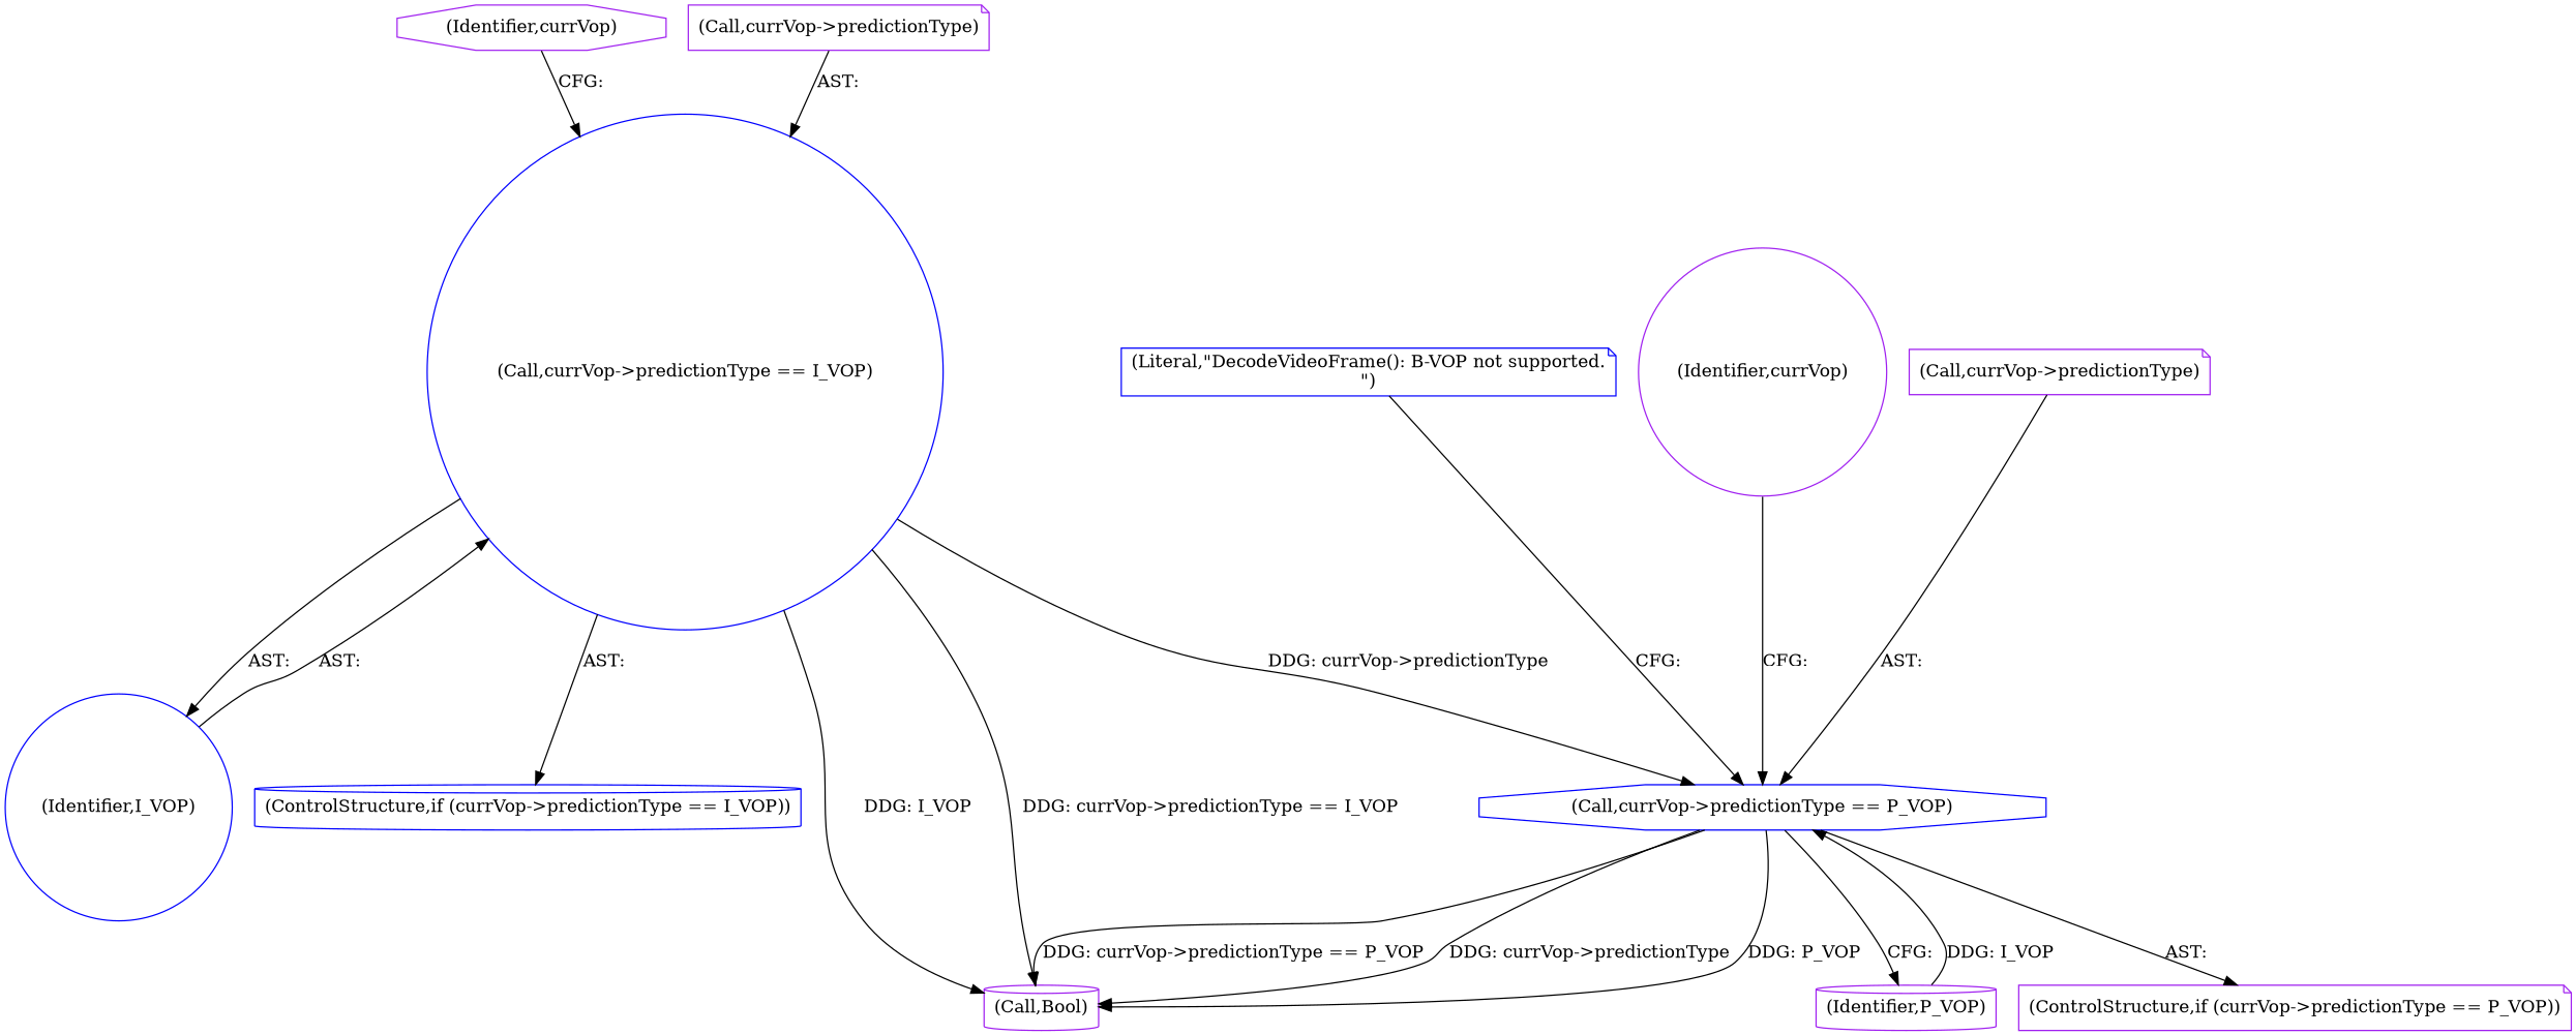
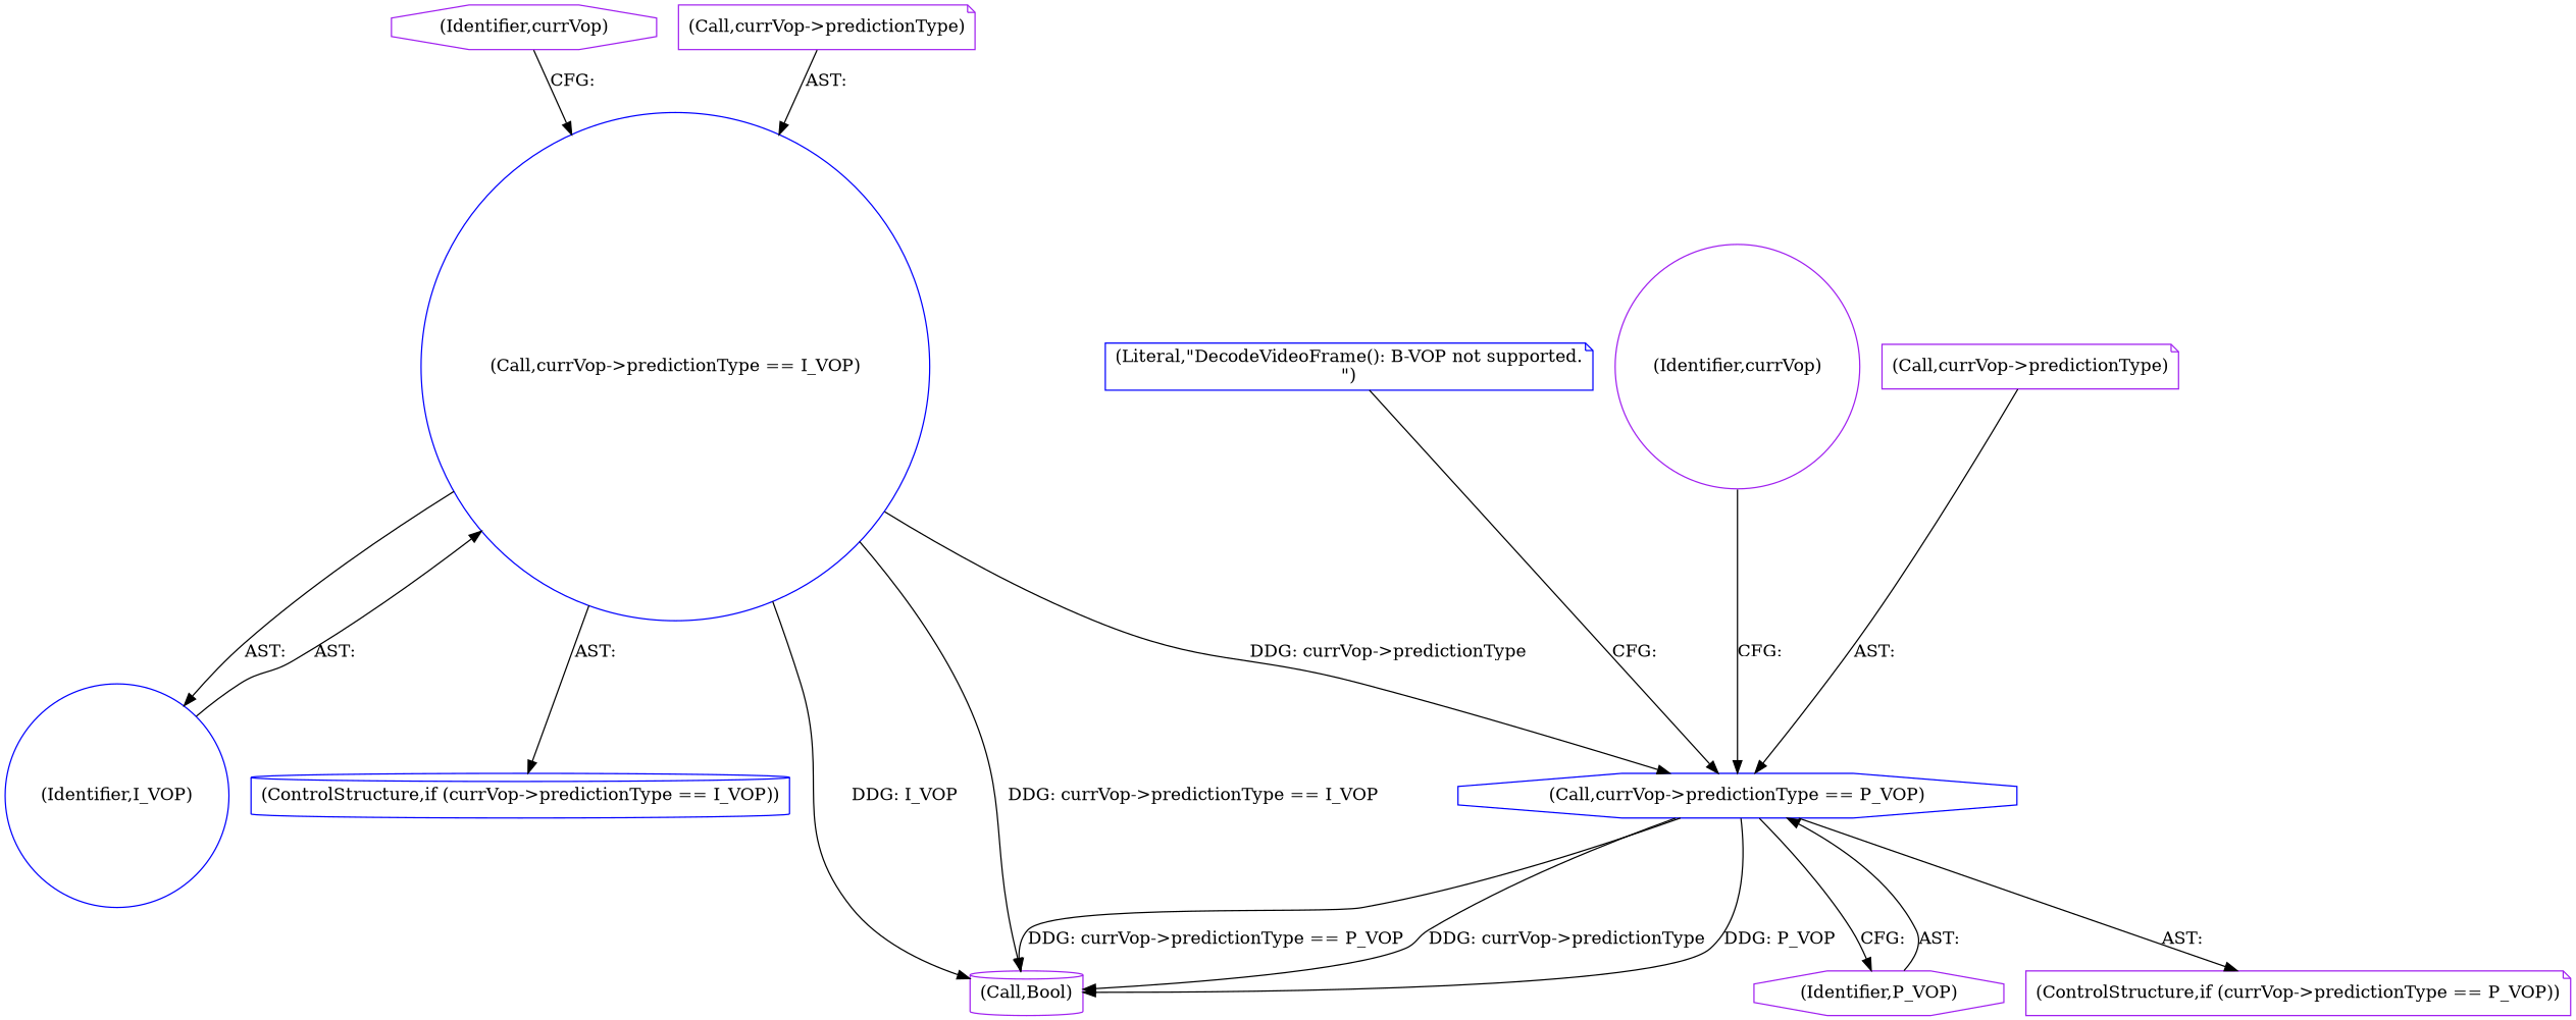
  digraph {
    node [color=purple shape=note]
    n1 [color=blue label="(Call,currVop->predictionType == P_VOP)" shape=octagon]
    n2 [label="(ControlStructure,if (currVop->predictionType == P_VOP))"]
    n3 [label="(Call,Bool)" shape=cylinder]
-   n4 [label="(Identifier,P_VOP)" shape=cylinder]
+   n4 [label="(Identifier,P_VOP)" shape=octagon]
    n5 [color=blue label="(Call,currVop->predictionType == I_VOP)" shape=circle]
    n6 [color=blue label="(Identifier,I_VOP)" shape=circle]
    n7 [color=blue label="(ControlStructure,if (currVop->predictionType == I_VOP))" shape=cylinder]
    n8 [color=blue label="(Literal,\"DecodeVideoFrame(): B-VOP not supported.\n\")"]
    n9 [label="(Identifier,currVop)" shape=octagon]
    n10 [label="(Call,currVop->predictionType)"]
    n11 [label="(Identifier,currVop)" shape=circle]
    n12 [label="(Call,currVop->predictionType)"]
    n1 -> n2 [label="AST: "]
    n1 -> n3 [label="DDG: P_VOP"]
    n1 -> n3 [label="DDG: currVop->predictionType == P_VOP"]
    n1 -> n3 [label="DDG: currVop->predictionType"]
    n1 -> n4 [label="CFG: "]
-   n4 -> n1 [label="DDG: I_VOP"]
+   n4 -> n1 [label="AST: "]
    n5 -> n1 [label="DDG: currVop->predictionType"]
    n5 -> n3 [label="DDG: I_VOP"]
    n5 -> n3 [label="DDG: currVop->predictionType == I_VOP"]
    n5 -> n6 [label="AST: "]
    n5 -> n7 [label="AST: "]
    n6 -> n5 [label="AST: "]
    n8 -> n1 [label="CFG: "]
    n9 -> n5 [label="CFG: "]
    n10 -> n5 [label="AST: "]
    n11 -> n1 [label="CFG: "]
    n12 -> n1 [label="AST: "]
  }
